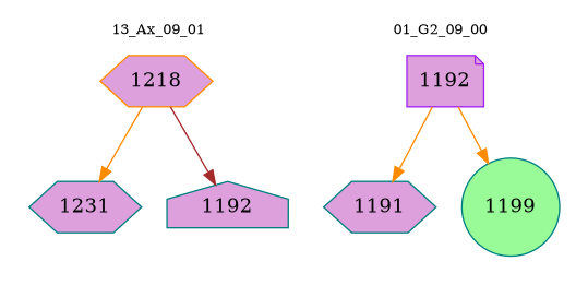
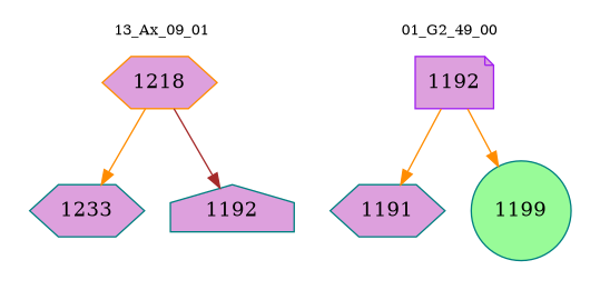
  digraph {
    node [color=teal fillcolor=plum shape=hexagon style=filled]
    edge [color=darkorange]
    n1 [color=darkorange label=1218]
-   n2 [label=1231]
+   n2 [label=1233]
    n3 [label=1192 shape=house]
    n4 [color=purple label=1192 shape=note]
    n5 [label=1191]
    n6 [fillcolor=palegreen label=1199 shape=circle]
    subgraph cluster_1 {
      color=white
      fontsize=10
      label="13_Ax_09_01"
      n1
      n2
      n3
    }
    subgraph cluster_2 {
      color=white
      fontsize=10
-     label="01_G2_09_00"
+     label="01_G2_49_00"
      n4
      n5
      n6
    }
    n1 -> n2
    n1 -> n3 [color=brown]
    n4 -> n5
    n4 -> n6
  }
